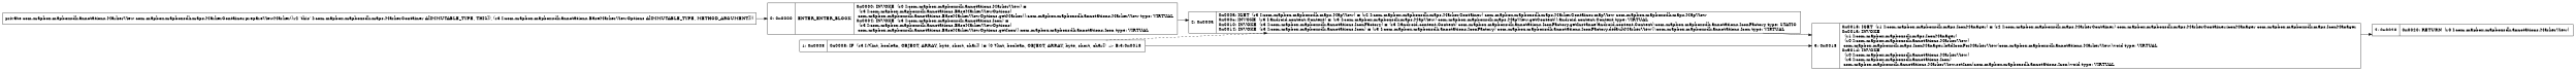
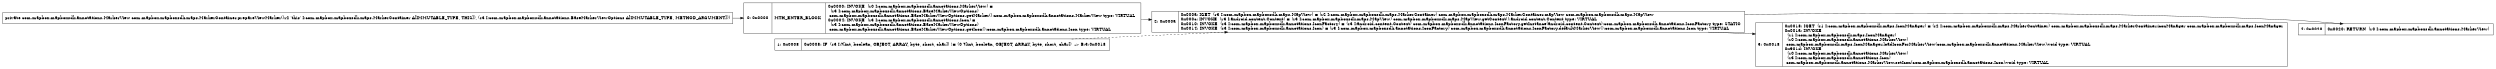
  digraph {
    rankdir=LR
    node [shape=record]
-   n1 [label="{0\:\ 0x0000|ENTER_ENTER_BLOCK\l|0x0000: INVOKE  (r0 I:com.mapbox.mapboxsdk.annotations.MarkerView) = \l  (r3 I:com.mapbox.mapboxsdk.annotations.BaseMarkerViewOptions)\l com.mapbox.mapboxsdk.annotations.BaseMarkerViewOptions.getMarker():com.mapbox.mapboxsdk.annotations.MarkerView type: VIRTUAL \l0x0004: INVOKE  (r3 I:com.mapbox.mapboxsdk.annotations.Icon) = \l  (r3 I:com.mapbox.mapboxsdk.annotations.BaseMarkerViewOptions)\l com.mapbox.mapboxsdk.annotations.BaseMarkerViewOptions.getIcon():com.mapbox.mapboxsdk.annotations.Icon type: VIRTUAL \l}"]
+   n1 [label="{0\:\ 0x0000|MTH_ENTER_BLOCK\l|0x0000: INVOKE  (r0 I:com.mapbox.mapboxsdk.annotations.MarkerView) = \l  (r3 I:com.mapbox.mapboxsdk.annotations.BaseMarkerViewOptions)\l com.mapbox.mapboxsdk.annotations.BaseMarkerViewOptions.getMarker():com.mapbox.mapboxsdk.annotations.MarkerView type: VIRTUAL \l0x0004: INVOKE  (r3 I:com.mapbox.mapboxsdk.annotations.Icon) = \l  (r3 I:com.mapbox.mapboxsdk.annotations.BaseMarkerViewOptions)\l com.mapbox.mapboxsdk.annotations.BaseMarkerViewOptions.getIcon():com.mapbox.mapboxsdk.annotations.Icon type: VIRTUAL \l}"]
    n2 [label="{2\:\ 0x000a|0x000a: IGET  (r3 I:com.mapbox.mapboxsdk.maps.MapView) = (r2 I:com.mapbox.mapboxsdk.maps.MarkerContainer) com.mapbox.mapboxsdk.maps.MarkerContainer.mapView com.mapbox.mapboxsdk.maps.MapView \l0x000c: INVOKE  (r3 I:android.content.Context) = (r3 I:com.mapbox.mapboxsdk.maps.MapView) com.mapbox.mapboxsdk.maps.MapView.getContext():android.content.Context type: VIRTUAL \l0x0010: INVOKE  (r3 I:com.mapbox.mapboxsdk.annotations.IconFactory) = (r3 I:android.content.Context) com.mapbox.mapboxsdk.annotations.IconFactory.getInstance(android.content.Context):com.mapbox.mapboxsdk.annotations.IconFactory type: STATIC \l0x0014: INVOKE  (r3 I:com.mapbox.mapboxsdk.annotations.Icon) = (r3 I:com.mapbox.mapboxsdk.annotations.IconFactory) com.mapbox.mapboxsdk.annotations.IconFactory.defaultMarkerView():com.mapbox.mapboxsdk.annotations.Icon type: VIRTUAL \l}"]
    n3 [label="{1\:\ 0x0008|0x0008: IF  (r3 I:?[int, boolean, OBJECT, ARRAY, byte, short, char]) != (0 ?[int, boolean, OBJECT, ARRAY, byte, short, char])  \-\> B:3:0x0018 \l}"]
    n4 [label="{3\:\ 0x0018|0x0018: IGET  (r1 I:com.mapbox.mapboxsdk.maps.IconManager) = (r2 I:com.mapbox.mapboxsdk.maps.MarkerContainer) com.mapbox.mapboxsdk.maps.MarkerContainer.iconManager com.mapbox.mapboxsdk.maps.IconManager \l0x001a: INVOKE  \l  (r1 I:com.mapbox.mapboxsdk.maps.IconManager)\l  (r0 I:com.mapbox.mapboxsdk.annotations.MarkerView)\l com.mapbox.mapboxsdk.maps.IconManager.loadIconForMarkerView(com.mapbox.mapboxsdk.annotations.MarkerView):void type: VIRTUAL \l0x901d: INVOKE  \l  (r0 I:com.mapbox.mapboxsdk.annotations.MarkerView)\l  (r3 I:com.mapbox.mapboxsdk.annotations.Icon)\l com.mapbox.mapboxsdk.annotations.MarkerView.setIcon(com.mapbox.mapboxsdk.annotations.Icon):void type: VIRTUAL \l}"]
    n5 [label="{4\:\ 0x0020|0x0020: RETURN  (r0 I:com.mapbox.mapboxsdk.annotations.MarkerView) \l}"]
    n6 [label="{private com.mapbox.mapboxsdk.annotations.MarkerView com.mapbox.mapboxsdk.maps.MarkerContainer.prepareViewMarker((r2 'this' I:com.mapbox.mapboxsdk.maps.MarkerContainer A[IMMUTABLE_TYPE, THIS]), (r3 I:com.mapbox.mapboxsdk.annotations.BaseMarkerViewOptions A[IMMUTABLE_TYPE, METHOD_ARGUMENT])) }"]
    n1 -> n2
    n2 -> n4
    n3 -> n2 [style=dashed]
-   n3 -> n4
-   n4 -> n5
+   n2 -> n5
    n6 -> n1
  }
